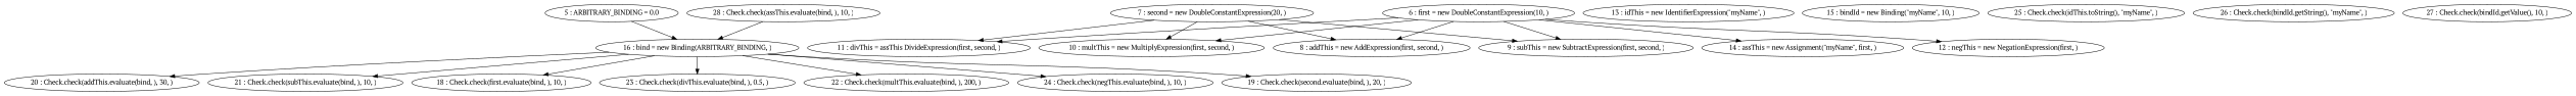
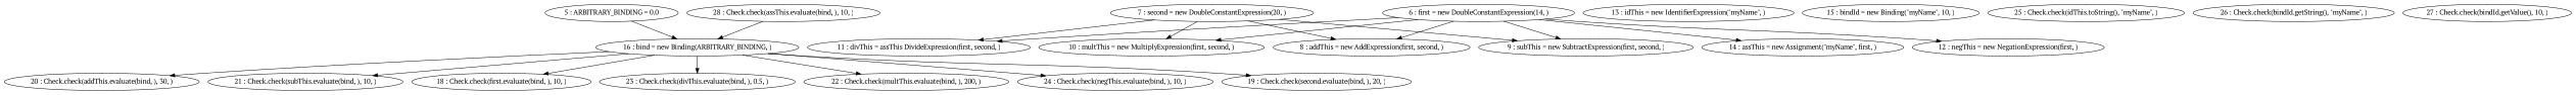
  digraph {
    fontname="PT Serif"
    node [fontname="PT Serif"]
    edge [fontname="PT Serif"]
    "5 : ARBITRARY_BINDING = 0.0"
    "16 : bind = new Binding(ARBITRARY_BINDING, )"
    "20 : Check.check(addThis.evaluate(bind, ), 30, )"
    "21 : Check.check(subThis.evaluate(bind, ), 10, )"
    "18 : Check.check(first.evaluate(bind, ), 10, )"
    "23 : Check.check(divThis.evaluate(bind, ), 0.5, )"
    "22 : Check.check(multThis.evaluate(bind, ), 200, )"
    "24 : Check.check(negThis.evaluate(bind, ), 10, )"
    "19 : Check.check(second.evaluate(bind, ), 20, )"
    "28 : Check.check(assThis.evaluate(bind, ), 10, )"
    n11 [label="11 : divThis = assThis DivideExpression(first, second, )"]
-   "6 : first = new DoubleConstantExpression(10, )"
+   "6 : first = new DoubleConstantExpression(10, )" [label="6 : first = new DoubleConstantExpression(14, )"]
    "10 : multThis = new MultiplyExpression(first, second, )"
    "8 : addThis = new AddExpression(first, second, )"
    "9 : subThis = new SubtractExpression(first, second, )"
    "14 : assThis = new Assignment(\"myName\", first, )"
    "12 : negThis = new NegationExpression(first, )"
    "7 : second = new DoubleConstantExpression(20, )"
    "13 : idThis = new IdentifierExpression(\"myName\", )"
    "15 : bindId = new Binding(\"myName\", 10, )"
    "25 : Check.check(idThis.toString(), \"myName\", )"
    "26 : Check.check(bindId.getString(), \"myName\", )"
    "27 : Check.check(bindId.getValue(), 10, )"
    "5 : ARBITRARY_BINDING = 0.0" -> "16 : bind = new Binding(ARBITRARY_BINDING, )"
    "16 : bind = new Binding(ARBITRARY_BINDING, )" -> "20 : Check.check(addThis.evaluate(bind, ), 30, )"
    "16 : bind = new Binding(ARBITRARY_BINDING, )" -> "21 : Check.check(subThis.evaluate(bind, ), 10, )"
    "16 : bind = new Binding(ARBITRARY_BINDING, )" -> "18 : Check.check(first.evaluate(bind, ), 10, )"
    "16 : bind = new Binding(ARBITRARY_BINDING, )" -> "23 : Check.check(divThis.evaluate(bind, ), 0.5, )"
    "16 : bind = new Binding(ARBITRARY_BINDING, )" -> "22 : Check.check(multThis.evaluate(bind, ), 200, )"
    "16 : bind = new Binding(ARBITRARY_BINDING, )" -> "24 : Check.check(negThis.evaluate(bind, ), 10, )"
    "16 : bind = new Binding(ARBITRARY_BINDING, )" -> "19 : Check.check(second.evaluate(bind, ), 20, )"
    "28 : Check.check(assThis.evaluate(bind, ), 10, )" -> "16 : bind = new Binding(ARBITRARY_BINDING, )"
    "6 : first = new DoubleConstantExpression(10, )" -> n11
    "6 : first = new DoubleConstantExpression(10, )" -> "10 : multThis = new MultiplyExpression(first, second, )"
    "6 : first = new DoubleConstantExpression(10, )" -> "8 : addThis = new AddExpression(first, second, )"
    "6 : first = new DoubleConstantExpression(10, )" -> "9 : subThis = new SubtractExpression(first, second, )"
    "6 : first = new DoubleConstantExpression(10, )" -> "14 : assThis = new Assignment(\"myName\", first, )"
    "6 : first = new DoubleConstantExpression(10, )" -> "12 : negThis = new NegationExpression(first, )"
    "7 : second = new DoubleConstantExpression(20, )" -> n11
    "7 : second = new DoubleConstantExpression(20, )" -> "10 : multThis = new MultiplyExpression(first, second, )"
    "7 : second = new DoubleConstantExpression(20, )" -> "8 : addThis = new AddExpression(first, second, )"
    "7 : second = new DoubleConstantExpression(20, )" -> "9 : subThis = new SubtractExpression(first, second, )"
  }
